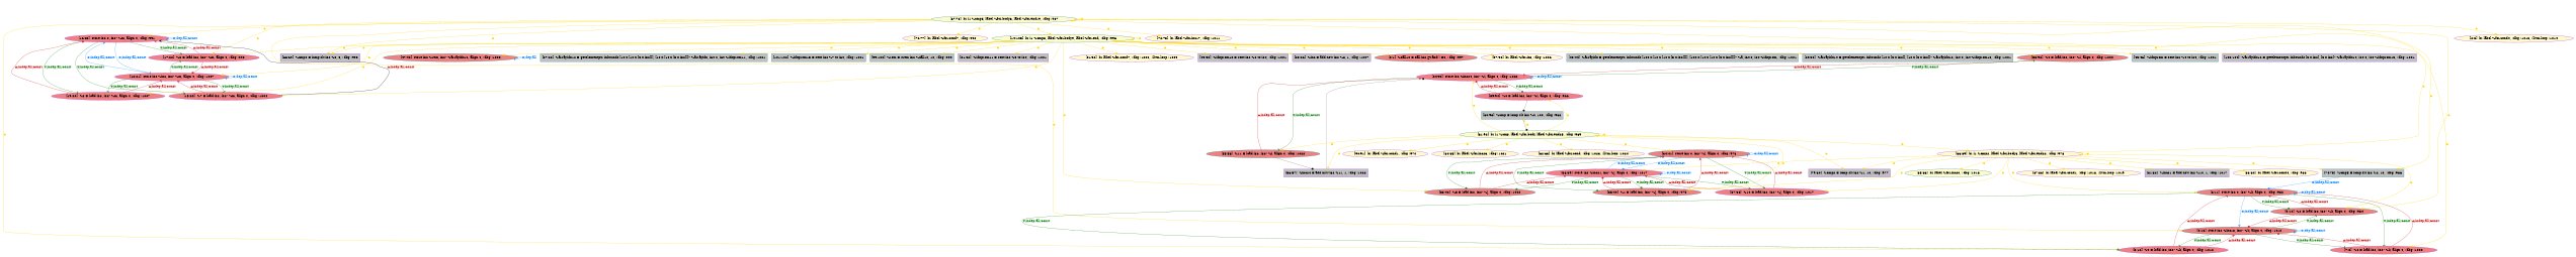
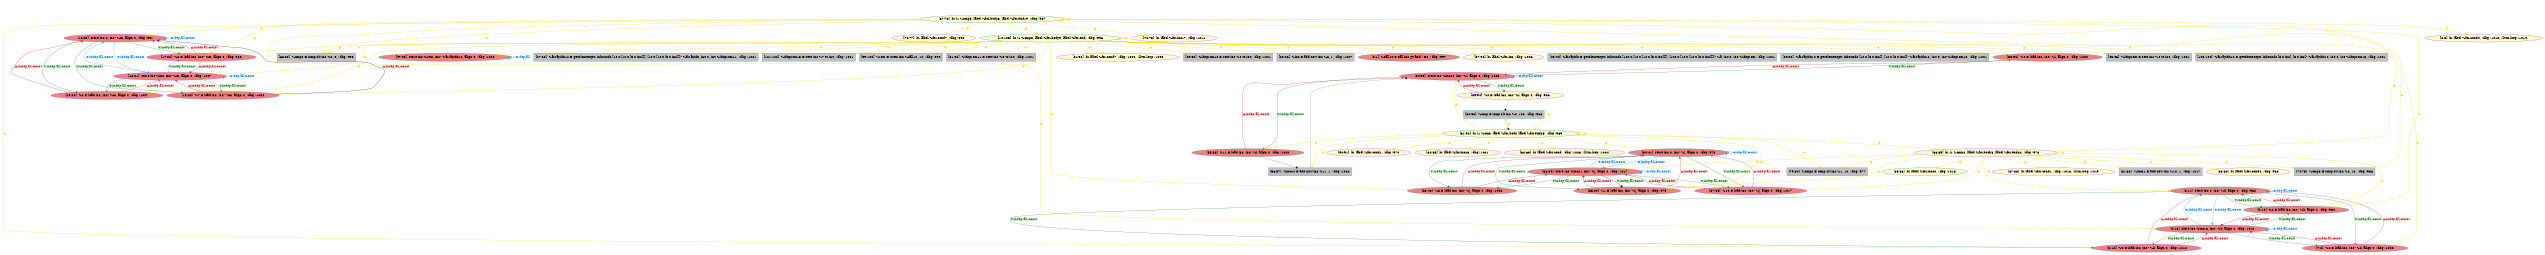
  digraph {
    node [color=purple fillcolor=lightcoral shape=ellipse style=filled]
    edge [color=gold fontcolor=gold penwidth=1.0 style=solid]
    n1 [color=teal fillcolor=grey label="[74/75]  %cmp5 = icmp slt i32 %2, 10, !dbg !986" shape=rectangle]
    n2 [label="[54/95]  store i32 %inc24, i32* %i, align 4, !dbg !1022"]
    n3 [color=teal label="[55/58]  %11 = load i32, i32* %i, align 4, !dbg !1022"]
-   n4 [label="[59/94]  %0 = load i32, i32* %i, align 4, !dbg !966"]
+   n4 [fillcolor=lemonchiffon label="[59/94]  %0 = load i32, i32* %i, align 4, !dbg !966"]
    n5 [color=teal label="[53/96]  %4 = load i32, i32* %i, align 4, !dbg !1000"]
    n6 [fillcolor=grey label="[56/57]  %inc24 = add nsw i32 %11, 1, !dbg !1022" shape=rectangle]
    n7 [color=teal fillcolor=grey label="[60/93]  %cmp = icmp slt i32 %0, 100, !dbg !968" shape=rectangle]
    n8 [color=teal label="[34/41]  store i32 0, i32* %j, align 4, !dbg !973"]
-   n9 [label="[36/39]  store i32 %inc21, i32* %j, align 4, !dbg !1017"]
+   n9 [color=teal label="[36/39]  store i32 %inc21, i32* %j, align 4, !dbg !1017"]
    n10 [label="[37/38]  %10 = load i32, i32* %j, align 4, !dbg !1017"]
    n11 [color=teal label="[35/40]  %1 = load i32, i32* %j, align 4, !dbg !975"]
    n12 [color=teal label="[33/42]  %5 = load i32, i32* %j, align 4, !dbg !1002"]
    n13 [color=teal fillcolor=lemonchiffon label="[61/92]  br i1 %cmp, label %for.body, label %for.end25, !dbg !969"]
    n14 [fillcolor=lemonchiffon label="[66/89]  br i1 %cmp2, label %for.body3, label %for.end22, !dbg !978"]
    n15 [fillcolor=lemonchiffon label="[90/91]  br label %for.cond1, !dbg !974"]
    n16 [fillcolor=lemonchiffon label="[64/65]  br label %for.inc23, !dbg !1021"]
    n17 [fillcolor=lemonchiffon label="[62/63]  br label %for.cond, !dbg !1023, !llvm.loop !1024"]
    n18 [fillcolor=grey label="[79/80]  %cmp2 = icmp slt i32 %1, 10, !dbg !977" shape=rectangle]
    n19 [color=teal fillcolor=lemonchiffon label="[67/78]  br i1 %cmp5, label %for.body6, label %for.end19, !dbg !987"]
    n20 [color=teal label="[9/10]  %2 = load i32, i32* %k, align 4, !dbg !984"]
    n21 [color=teal label="[6/11]  store i32 0, i32* %k, align 4, !dbg !982"]
    n22 [fillcolor=lemonchiffon label="[87/88]  br label %for.cond1, !dbg !1018, !llvm.loop !1019"]
    n23 [fillcolor=grey label="[81/82]  %inc21 = add nsw i32 %10, 1, !dbg !1017" shape=rectangle]
    n24 [fillcolor=lemonchiffon label="[83/84]  br label %for.cond4, !dbg !983"]
    n25 [color=teal fillcolor=lemonchiffon label="[85/86]  br label %for.inc20, !dbg !1016"]
    n26 [label="[16/23]  store i32 0, i32* %m, align 4, !dbg !991"]
    n27 [fillcolor=grey label="[68/69]  %cmp8 = icmp slt i32 %3, 5, !dbg !995" shape=rectangle]
    n28 [fillcolor=lemonchiffon label="[76/77]  br label %for.cond7, !dbg !992"]
    n29 [label="[5/12]  %9 = load i32, i32* %k, align 4, !dbg !1012"]
    n30 [fillcolor=lemonchiffon label="[72/73]  br label %for.inc17, !dbg !1011"]
    n31 [color=teal label="[4/13]  store i32 %inc18, i32* %k, align 4, !dbg !1012"]
    n32 [color=teal fillcolor=lemonchiffon label="[14/105]  br i1 %cmp8, label %for.body9, label %for.end, !dbg !996"]
    n33 [label="[17/22]  %3 = load i32, i32* %m, align 4, !dbg !993"]
    n34 [fillcolor=lemonchiffon label="[2/3]  br label %for.cond4, !dbg !1013, !llvm.loop !1014"]
    n35 [label="[19/20]  %8 = load i32, i32* %m, align 4, !dbg !1007"]
    n36 [label="[18/21]  store i32 %inc, i32* %m, align 4, !dbg !1007"]
    n37 [label="[15/24]  %7 = load i32, i32* %m, align 4, !dbg !1004"]
    n38 [label="[7/8]  %6 = load i32, i32* %k, align 4, !dbg !1003"]
    n39 [fillcolor=lemonchiffon label="[51/52]  br label %for.cond7, !dbg !1008, !llvm.loop !1009"]
    n40 [fillcolor=grey label="[49/50]  %idxprom13 = sext i32 %6 to i64, !dbg !1001" shape=rectangle]
    n41 [fillcolor=grey label="[25/26]  %inc = add nsw i32 %8, 1, !dbg !1007" shape=rectangle]
    n42 [color=teal label="[0/1]  %call10 = call i32 @rand() #3, !dbg !997"]
    n43 [fillcolor=lemonchiffon label="[97/98]  br label %for.inc, !dbg !1006"]
    n44 [color=teal fillcolor=grey label="[43/44]  %arrayidx = getelementptr inbounds [100 x [10 x [10 x [5 x i32]]]], [100 x [10 x [10 x [5 x i32]]]]* %a, i64 0, i64 %idxprom, !dbg !1001" shape=rectangle]
    n45 [color=teal fillcolor=grey label="[29/30]  %arrayidx14 = getelementptr inbounds [10 x [5 x i32]], [10 x [5 x i32]]* %arrayidx12, i64 0, i64 %idxprom13, !dbg !1001" shape=rectangle]
    n46 [color=teal fillcolor=grey label="[45/46]  %idxprom = sext i32 %4 to i64, !dbg !1001" shape=rectangle]
    n47 [fillcolor=grey label="[103/104]  %arrayidx16 = getelementptr inbounds [5 x i32], [5 x i32]* %arrayidx14, i64 0, i64 %idxprom15, !dbg !1001" shape=rectangle]
    n48 [color=teal label="[47/48]  store i32 %rem, i32* %arrayidx16, align 4, !dbg !1005"]
    n49 [color=teal fillcolor=grey label="[27/28]  %arrayidx12 = getelementptr inbounds [10 x [10 x [5 x i32]]], [10 x [10 x [5 x i32]]]* %arrayidx, i64 0, i64 %idxprom11, !dbg !1001" shape=rectangle]
    n50 [color=teal fillcolor=grey label="[101/102]  %idxprom15 = sext i32 %7 to i64, !dbg !1001" shape=rectangle]
    n51 [color=teal fillcolor=grey label="[99/100]  %rem = srem i32 %call10, 10, !dbg !999" shape=rectangle]
    n52 [fillcolor=grey label="[31/32]  %idxprom11 = sext i32 %5 to i64, !dbg !1001" shape=rectangle]
    n2 -> n2 [arrowhead=vee color=dodgerblue fontcolor=dodgerblue label="O|dep|all|Const"]
    n2 -> n3 [arrowhead=tee color=forestgreen fontcolor=forestgreen label="T|indep|all|Const"]
    n2 -> n4 [arrowhead=dot color=forestgreen fontcolor=forestgreen label="T|indep|all|Const"]
    n2 -> n5 [arrowhead=tee color=forestgreen fontcolor=forestgreen label="T|indep|all|Const"]
    n3 -> n2 [arrowhead=vee color=firebrick3 fontcolor=firebrick3 label="A|indep|all|Const"]
    n3 -> n6 [arrowhead=dot color=black fontcolor=black penwidth=0.5]
    n4 -> n2 [arrowhead=dot color=firebrick3 fontcolor=firebrick3 label="A|indep|all|Const"]
    n4 -> n7 [arrowhead=dot color=black fontcolor=black penwidth=0.5]
    n5 -> n2 [arrowhead=tee color=firebrick3 fontcolor=firebrick3 label="A|indep|all|Const"]
    n6 -> n2 [arrowhead=dot color=black fontcolor=black penwidth=0.5]
    n7 -> n13 [arrowhead=dot color=black fontcolor=black penwidth=0.5]
    n8 -> n8 [arrowhead=tee color=dodgerblue fontcolor=dodgerblue label="O|dep|all|Const"]
    n8 -> n9 [arrowhead=dot color=dodgerblue fontcolor=dodgerblue label="O|indep|all|Const"]
    n8 -> n10 [arrowhead=vee color=forestgreen fontcolor=forestgreen label="T|indep|all|Const"]
    n8 -> n11 [arrowhead=dot color=forestgreen fontcolor=forestgreen label="T|indep|all|Const"]
    n8 -> n12 [arrowhead=dot color=forestgreen fontcolor=forestgreen label="T|indep|all|Const"]
    n9 -> n8 [arrowhead=vee color=dodgerblue fontcolor=dodgerblue label="O|indep|all|Const"]
    n9 -> n9 [arrowhead=vee color=dodgerblue fontcolor=dodgerblue label="O|dep|all|Const"]
    n9 -> n10 [arrowhead=vee color=forestgreen fontcolor=forestgreen label="T|indep|all|Const"]
-   n9 -> n11 [arrowhead=dot color=forestgreen fontcolor=forestgreen label="T|indep|all|Const"]
+   n9 -> n11 [arrowhead=dot color=black fontcolor=forestgreen label="T|indep|all|Const"]
    n9 -> n12 [arrowhead=dot color=forestgreen fontcolor=forestgreen label="T|indep|all|Const"]
    n10 -> n8 [arrowhead=tee color=firebrick3 fontcolor=firebrick3 label="A|indep|all|Const"]
    n10 -> n9 [arrowhead=vee color=firebrick3 fontcolor=firebrick3 label="A|indep|all|Const"]
    n11 -> n8 [arrowhead=vee color=firebrick3 fontcolor=firebrick3 label="A|indep|all|Const"]
    n11 -> n9 [arrowhead=dot color=firebrick3 fontcolor=firebrick3 label="A|indep|all|Const"]
    n12 -> n8 [arrowhead=dot color=firebrick3 fontcolor=firebrick3 label="A|indep|all|Const"]
    n12 -> n9 [arrowhead=vee color=firebrick3 fontcolor=firebrick3 label="A|indep|all|Const"]
    n13 -> n2 [label=C]
    n13 -> n3 [label=C]
    n13 -> n4 [label=C]
    n13 -> n6 [label=C]
    n13 -> n7 [label=C]
    n13 -> n8 [label=C]
    n13 -> n11 [label=C]
    n13 -> n13 [label=C]
    n13 -> n14 [label=C]
    n13 -> n15 [label=C]
    n13 -> n16 [label=C]
    n13 -> n17 [label=C]
    n13 -> n18 [label=C]
    n14 -> n1 [label=C]
    n14 -> n9 [label=C]
    n14 -> n10 [label=C]
    n14 -> n11 [label=C]
    n14 -> n14 [label=C]
    n14 -> n18 [label=C]
    n14 -> n19 [label=C]
    n14 -> n20 [label=C]
    n14 -> n21 [label=C]
    n14 -> n22 [label=C]
    n14 -> n23 [label=C]
    n14 -> n24 [label=C]
    n14 -> n25 [label=C]
    n19 -> n1 [label=C]
    n19 -> n19 [label=C]
    n19 -> n20 [label=C]
    n19 -> n26 [label=C]
    n19 -> n27 [label=C]
    n19 -> n28 [label=C]
    n19 -> n29 [label=C]
    n19 -> n30 [label=C]
    n19 -> n31 [label=C]
    n19 -> n32 [label=C]
    n19 -> n33 [label=C]
    n19 -> n34 [label=C]
    n20 -> n21 [arrowhead=vee color=firebrick3 fontcolor=firebrick3 label="A|indep|all|Const"]
    n20 -> n31 [arrowhead=dot color=firebrick3 fontcolor=firebrick3 label="A|indep|all|Const"]
    n21 -> n20 [arrowhead=dot color=forestgreen fontcolor=forestgreen label="T|indep|all|Const"]
    n21 -> n21 [arrowhead=dot color=dodgerblue fontcolor=dodgerblue label="O|dep|all|Const"]
    n21 -> n29 [arrowhead=dot color=forestgreen fontcolor=forestgreen label="T|indep|all|Const"]
    n21 -> n31 [arrowhead=vee color=dodgerblue fontcolor=dodgerblue label="O|indep|all|Const"]
    n21 -> n38 [arrowhead=tee color=forestgreen fontcolor=forestgreen label="T|indep|all|Const"]
    n26 -> n26 [arrowhead=vee color=dodgerblue fontcolor=dodgerblue label="O|dep|all|Const"]
    n26 -> n33 [arrowhead=vee color=forestgreen fontcolor=forestgreen label="T|indep|all|Const"]
    n26 -> n35 [arrowhead=tee color=forestgreen fontcolor=forestgreen label="T|indep|all|Const"]
    n26 -> n36 [arrowhead=tee color=dodgerblue fontcolor=dodgerblue label="O|indep|all|Const"]
    n26 -> n37 [arrowhead=vee color=forestgreen fontcolor=forestgreen label="T|indep|all|Const"]
    n29 -> n21 [arrowhead=tee color=firebrick3 fontcolor=firebrick3 label="A|indep|all|Const"]
    n29 -> n31 [arrowhead=vee color=firebrick3 fontcolor=firebrick3 label="A|indep|all|Const"]
    n31 -> n20 [arrowhead=tee color=forestgreen fontcolor=forestgreen label="T|indep|all|Const"]
-   n1 -> n21 [arrowhead=dot color=dodgerblue fontcolor=dodgerblue label="O|indep|all|Const"]
+   n31 -> n21 [arrowhead=dot color=dodgerblue fontcolor=dodgerblue label="O|indep|all|Const"]
    n31 -> n29 [arrowhead=tee color=forestgreen fontcolor=forestgreen label="T|indep|all|Const"]
    n31 -> n31 [arrowhead=dot color=dodgerblue fontcolor=dodgerblue label="O|dep|all|Const"]
    n31 -> n38 [arrowhead=tee color=forestgreen fontcolor=forestgreen label="T|indep|all|Const"]
    n32 -> n5 [label=C]
    n32 -> n12 [label=C]
    n32 -> n27 [label=C]
    n32 -> n32 [label=C]
    n32 -> n33 [label=C]
    n32 -> n35 [label=C]
    n32 -> n36 [label=C]
    n32 -> n37 [label=C]
    n32 -> n38 [label=C]
    n32 -> n39 [label=C]
    n32 -> n40 [label=C]
    n32 -> n41 [label=C]
    n32 -> n42 [label=C]
    n32 -> n43 [label=C]
    n32 -> n44 [label=C]
    n32 -> n45 [label=C]
    n32 -> n46 [label=C]
    n32 -> n47 [label=C]
    n32 -> n48 [label=C]
    n32 -> n49 [label=C]
    n32 -> n50 [label=C]
    n32 -> n51 [label=C]
    n32 -> n52 [label=C]
    n33 -> n26 [arrowhead=vee color=firebrick3 fontcolor=firebrick3 label="A|indep|all|Const"]
    n33 -> n36 [arrowhead=dot color=firebrick3 fontcolor=firebrick3 label="A|indep|all|Const"]
    n35 -> n26 [arrowhead=dot color=firebrick3 fontcolor=firebrick3 label="A|indep|all|Const"]
    n35 -> n36 [arrowhead=tee color=firebrick3 fontcolor=firebrick3 label="A|indep|all|Const"]
    n36 -> n26 [arrowhead=vee color=dodgerblue fontcolor=dodgerblue label="O|indep|all|Const"]
    n36 -> n33 [arrowhead=tee color=forestgreen fontcolor=forestgreen label="T|indep|all|Const"]
    n36 -> n35 [arrowhead=tee color=forestgreen fontcolor=forestgreen label="T|indep|all|Const"]
    n36 -> n36 [arrowhead=tee color=dodgerblue fontcolor=dodgerblue label="O|dep|all|Const"]
    n36 -> n37 [arrowhead=tee color=forestgreen fontcolor=forestgreen label="T|indep|all|Const"]
    n37 -> n26 [arrowhead=vee color=black fontcolor=firebrick3 label="A|indep|all|Const"]
    n37 -> n36 [arrowhead=vee color=firebrick3 fontcolor=firebrick3 label="A|indep|all|Const"]
    n38 -> n21 [arrowhead=tee color=firebrick3 fontcolor=firebrick3 label="A|indep|all|Const"]
    n38 -> n31 [arrowhead=dot color=firebrick3 fontcolor=firebrick3 label="A|indep|all|Const"]
    n48 -> n48 [arrowhead=tee color=dodgerblue fontcolor=dodgerblue label="O|dep|all"]
  }
